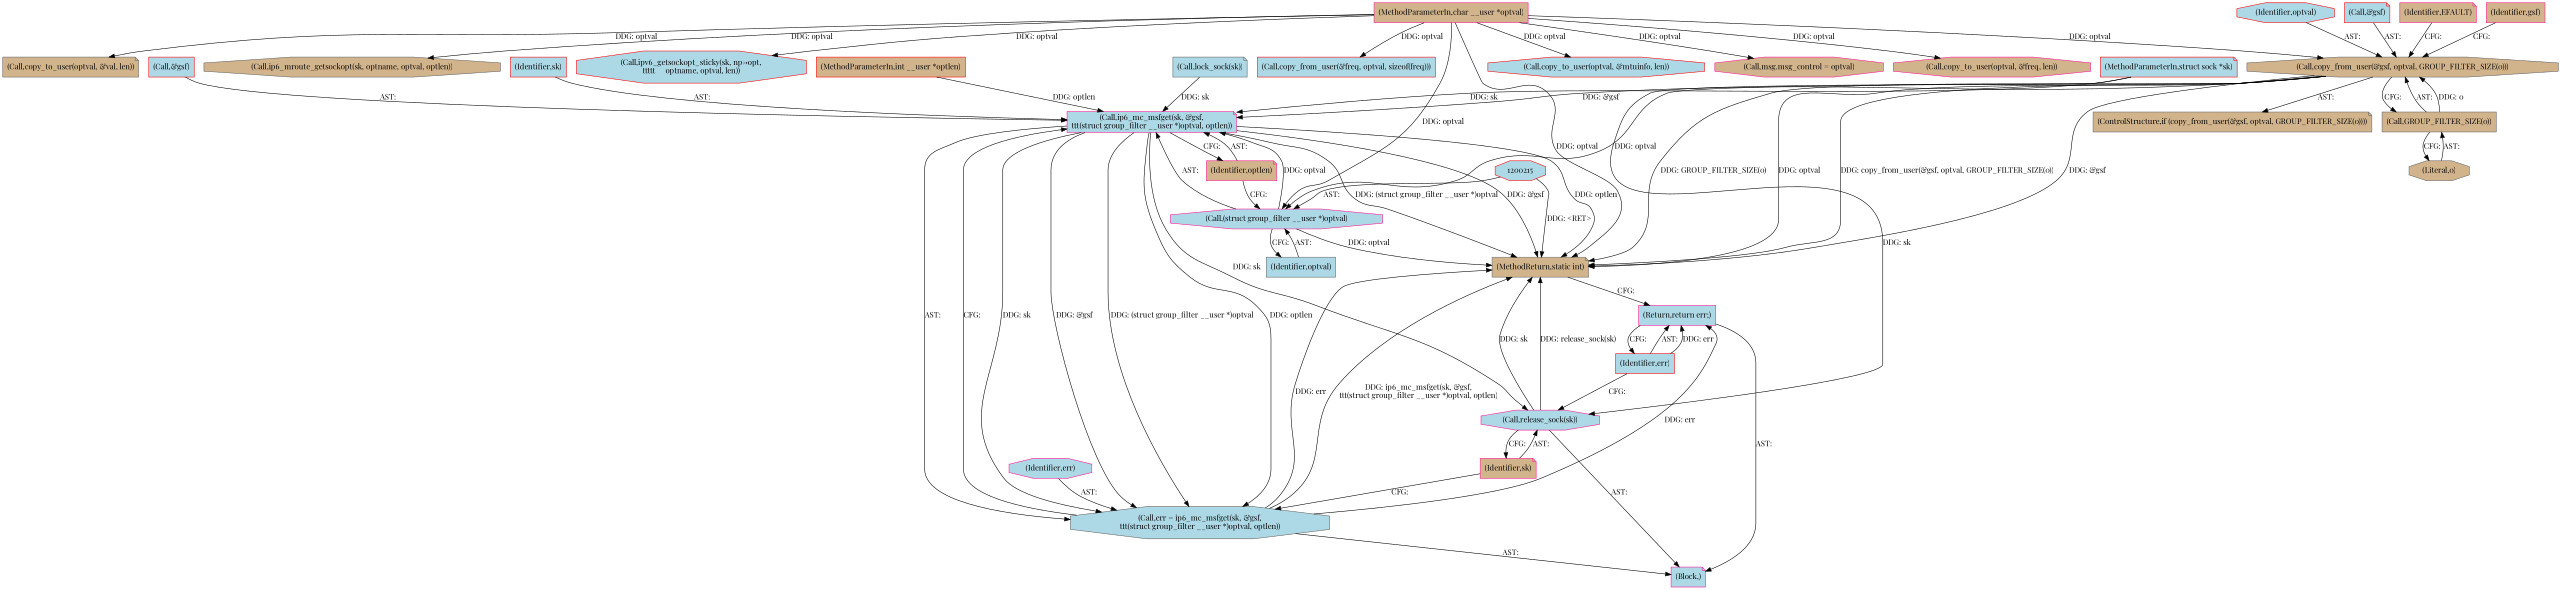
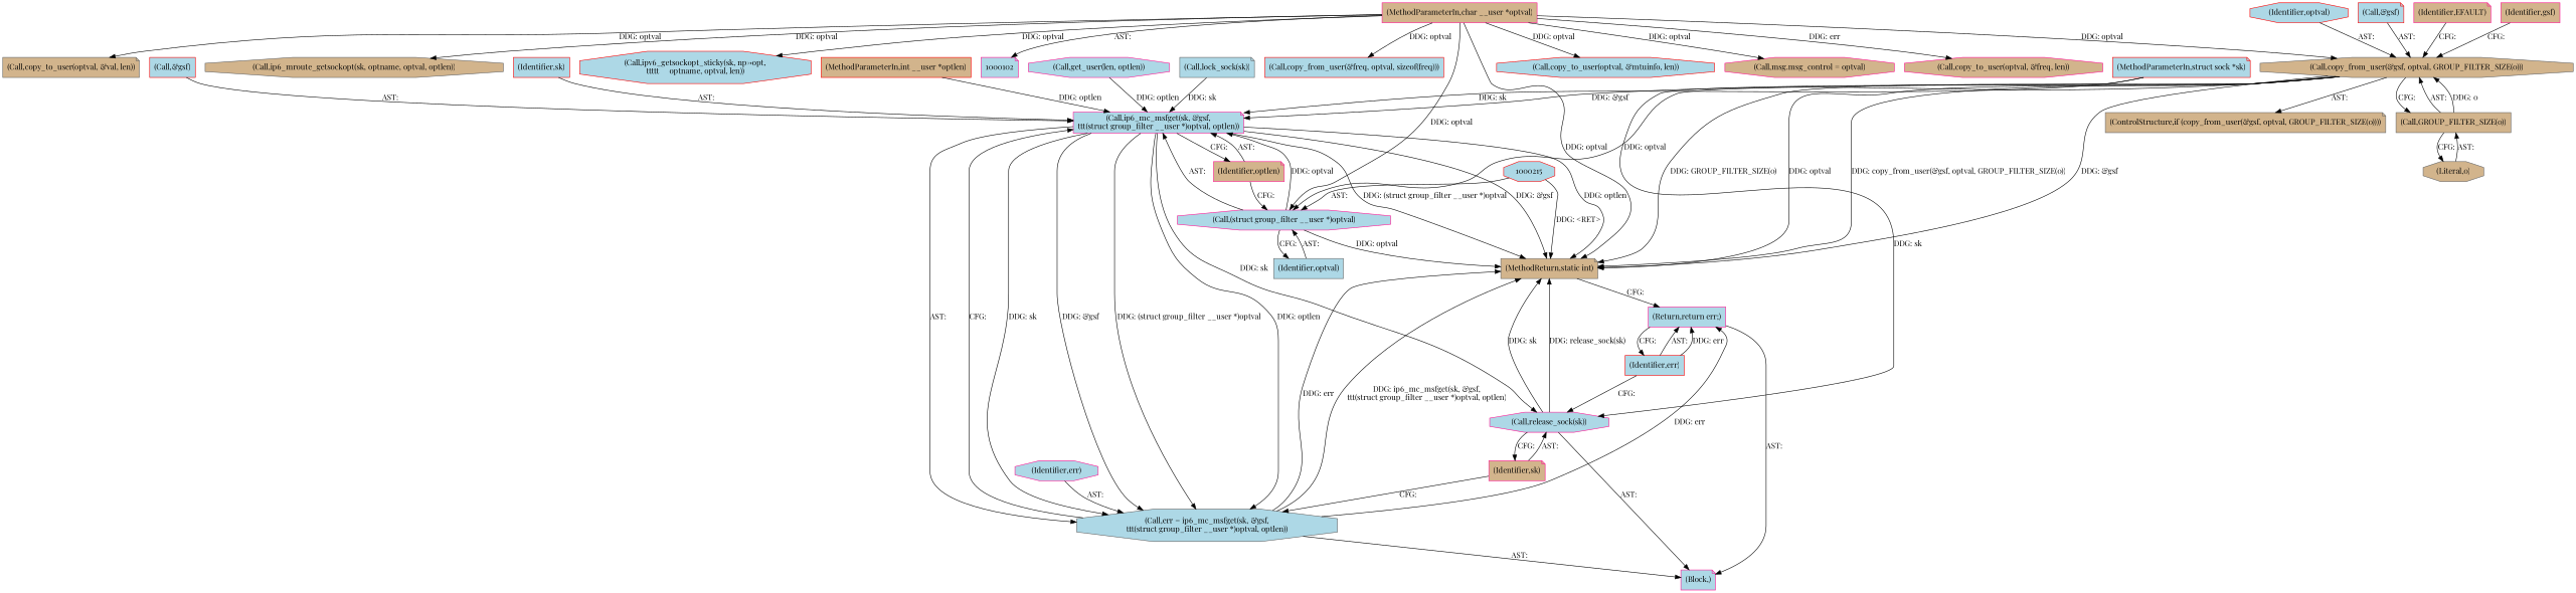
  digraph {
    fontname="Playfair Display"
    node [color=deeppink fillcolor=lightblue fontname="Playfair Display" shape=octagon style=filled]
    edge [fontname="Playfair Display"]
    n1 [color=gray40 fillcolor=tan label="(Call,copy_from_user(&gsf, optval, GROUP_FILTER_SIZE(0)))"]
    n2 [color=gray40 fillcolor=tan label="(Call,GROUP_FILTER_SIZE(0))" shape=box]
    n3 [label="(Call,ip6_mc_msfget(sk, &gsf,\n\t\t\t(struct group_filter __user *)optval, optlen))" shape=note]
    n4 [label="(Call,(struct group_filter __user *)optval)"]
    n5 [color=gray40 fillcolor=tan label="(MethodReturn,static int)" shape=note]
    n6 [color=gray40 fillcolor=tan label="(ControlStructure,if (copy_from_user(&gsf, optval, GROUP_FILTER_SIZE(0))))" shape=note]
    n7 [color=gray40 fillcolor=tan label="(Literal,0)"]
    n8 [color=gray40 label="(Call,err = ip6_mc_msfget(sk, &gsf,\n\t\t\t(struct group_filter __user *)optval, optlen))"]
    n9 [label="(Call,release_sock(sk))"]
    n10 [fillcolor=tan label="(Identifier,optlen)" shape=note]
    n11 [color=gray40 label="(Identifier,optval)" shape=box]
    n12 [label="(Return,return err;)" shape=box]
    n13 [fillcolor=tan label="(MethodParameterIn,char __user *optval)" shape=box]
    n14 [color=red label="(Call,copy_from_user(&freq, optval, sizeof(freq)))" shape=box]
    n15 [color=red label="(Call,copy_to_user(optval, &mtuinfo, len))"]
    n16 [fillcolor=tan label="(Call,msg.msg_control = optval)"]
    n17 [fillcolor=tan label="(Call,copy_to_user(optval, &freq, len))"]
    n18 [color=gray40 fillcolor=tan label="(Call,copy_to_user(optval, &val, len))" shape=note]
    n19 [color=gray40 fillcolor=tan label="(Call,ip6_mroute_getsockopt(sk, optname, optval, optlen))"]
    n20 [color=red label="(Call,ipv6_getsockopt_sticky(sk, np->opt,\n\t\t\t\t\t     optname, optval, len))"]
+   1000102 [shape=note]
    n22 [label="(Block,)" shape=note]
    n23 [fillcolor=tan label="(Identifier,sk)" shape=note]
    n24 [color=red label="(Identifier,err)" shape=box]
    n25 [color=red fillcolor=tan label="(MethodParameterIn,int __user *optlen)" shape=box]
    n26 [color=gray40 label="(Call,lock_sock(sk))" shape=note]
    n27 [fillcolor=tan label="(Identifier,gsf)" shape=box]
+   n28 [label="(Call,get_user(len, optlen))"]
    n29 [color=red label="(Call,&gsf)" shape=box]
    n30 [color=red label="(Identifier,optval)"]
    n31 [color=red label="(Call,&gsf)" shape=note]
    n32 [label="(Identifier,err)"]
    n33 [color=red label="(MethodParameterIn,struct sock *sk)" shape=note]
    n34 [fillcolor=tan label="(Identifier,EFAULT)" shape=note]
    n35 [color=red label="(Identifier,sk)" shape=box]
-   1000215 [color=red label=1200215]
+   1000215 [color=red]
    n1 -> n2 [label="CFG: "]
    n1 -> n3 [label="DDG: &gsf"]
    n1 -> n4 [label="DDG: optval"]
    n1 -> n5 [label="DDG: copy_from_user(&gsf, optval, GROUP_FILTER_SIZE(0))"]
    n1 -> n5 [label="DDG: &gsf"]
    n1 -> n5 [label="DDG: GROUP_FILTER_SIZE(0)"]
    n1 -> n5 [label="DDG: optval"]
    n1 -> n6 [label="AST: "]
    n2 -> n1 [label="AST: "]
    n2 -> n1 [label="DDG: 0"]
    n2 -> n7 [label="CFG: "]
    n3 -> n5 [label="DDG: optlen"]
    n3 -> n5 [label="DDG: (struct group_filter __user *)optval"]
    n3 -> n5 [label="DDG: &gsf"]
    n3 -> n8 [label="AST: "]
    n3 -> n8 [label="DDG: sk"]
    n3 -> n8 [label="DDG: &gsf"]
    n3 -> n8 [label="DDG: (struct group_filter __user *)optval"]
    n3 -> n8 [label="DDG: optlen"]
    n3 -> n9 [label="DDG: sk"]
    n3 -> n10 [label="CFG: "]
    n4 -> n3 [label="AST: "]
    n4 -> n3 [label="DDG: optval"]
    n4 -> n5 [label="DDG: optval"]
    n4 -> n11 [label="CFG: "]
    n5 -> n12 [label="CFG: "]
    n7 -> n2 [label="AST: "]
    n8 -> n3 [label="CFG: "]
    n8 -> n5 [label="DDG: err"]
    n8 -> n5 [label="DDG: ip6_mc_msfget(sk, &gsf,\n\t\t\t(struct group_filter __user *)optval, optlen)"]
    n8 -> n12 [label="DDG: err"]
    n8 -> n22 [label="AST: "]
    n9 -> n5 [label="DDG: sk"]
    n9 -> n5 [label="DDG: release_sock(sk)"]
    n9 -> n22 [label="AST: "]
    n9 -> n23 [label="CFG: "]
    n10 -> n3 [label="AST: "]
    n10 -> n4 [label="CFG: "]
    n11 -> n4 [label="AST: "]
    n12 -> n22 [label="AST: "]
    n12 -> n24 [label="CFG: "]
    n13 -> n1 [label="DDG: optval"]
    n13 -> n4 [label="DDG: optval"]
    n13 -> n5 [label="DDG: optval"]
    n13 -> n14 [label="DDG: optval"]
    n13 -> n15 [label="DDG: optval"]
    n13 -> n16 [label="DDG: optval"]
-   n13 -> n17 [label="DDG: optval"]
+   n13 -> n17 [label="DDG: err"]
    n13 -> n18 [label="DDG: optval"]
    n13 -> n19 [label="DDG: optval"]
    n13 -> n20 [label="DDG: optval"]
+   n13 -> 1000102 [label="AST: "]
    n23 -> n8 [label="CFG: "]
    n23 -> n9 [label="AST: "]
    n24 -> n9 [label="CFG: "]
    n24 -> n12 [label="AST: "]
    n24 -> n12 [label="DDG: err"]
    n25 -> n3 [label="DDG: optlen"]
    n26 -> n3 [label="DDG: sk"]
    n27 -> n1 [label="CFG: "]
+   n28 -> n3 [label="DDG: optlen"]
    n29 -> n3 [label="AST: "]
    n30 -> n1 [label="AST: "]
    n31 -> n1 [label="AST: "]
    n32 -> n8 [label="AST: "]
    n33 -> n3 [label="DDG: sk"]
    n33 -> n9 [label="DDG: sk"]
    n34 -> n1 [label="CFG: "]
    n35 -> n3 [label="AST: "]
    1000215 -> n4 [label="AST: "]
    1000215 -> n5 [label="DDG: <RET>"]
  }
